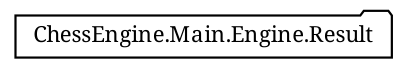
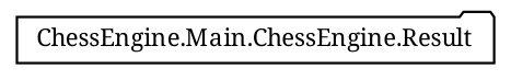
  digraph {
    rankdir=LR
    fontname="Noto Serif"
-   n1 [color=black fillcolor=white fontname="Noto Serif" fontsize=10 height=0.2 label="ChessEngine.Main.Engine.Result" shape=folder style=filled width=0.4]
+   n1 [color=black fillcolor=white fontname="Noto Serif" fontsize=10 height=0.2 label="ChessEngine.Main.ChessEngine.Result" shape=folder style=filled width=0.4]
  }
